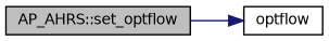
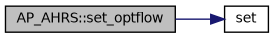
  digraph {
    rankdir=LR
    node [color=black fontname=Helvetica fontsize=10 shape=record style=filled]
    n1 [fillcolor=grey75 fontcolor=black height=0.2 label="AP_AHRS::set_optflow" width=0.4]
-   n2 [fillcolor=white height=0.2 label=optflow width=0.4]
+   n2 [fillcolor=white height=0.2 label=set width=0.4]
    n1 -> n2 [color=midnightblue fontname=Helvetica fontsize=10 labelfontname=Helvetica labelfontsize=10 style=solid]
  }
